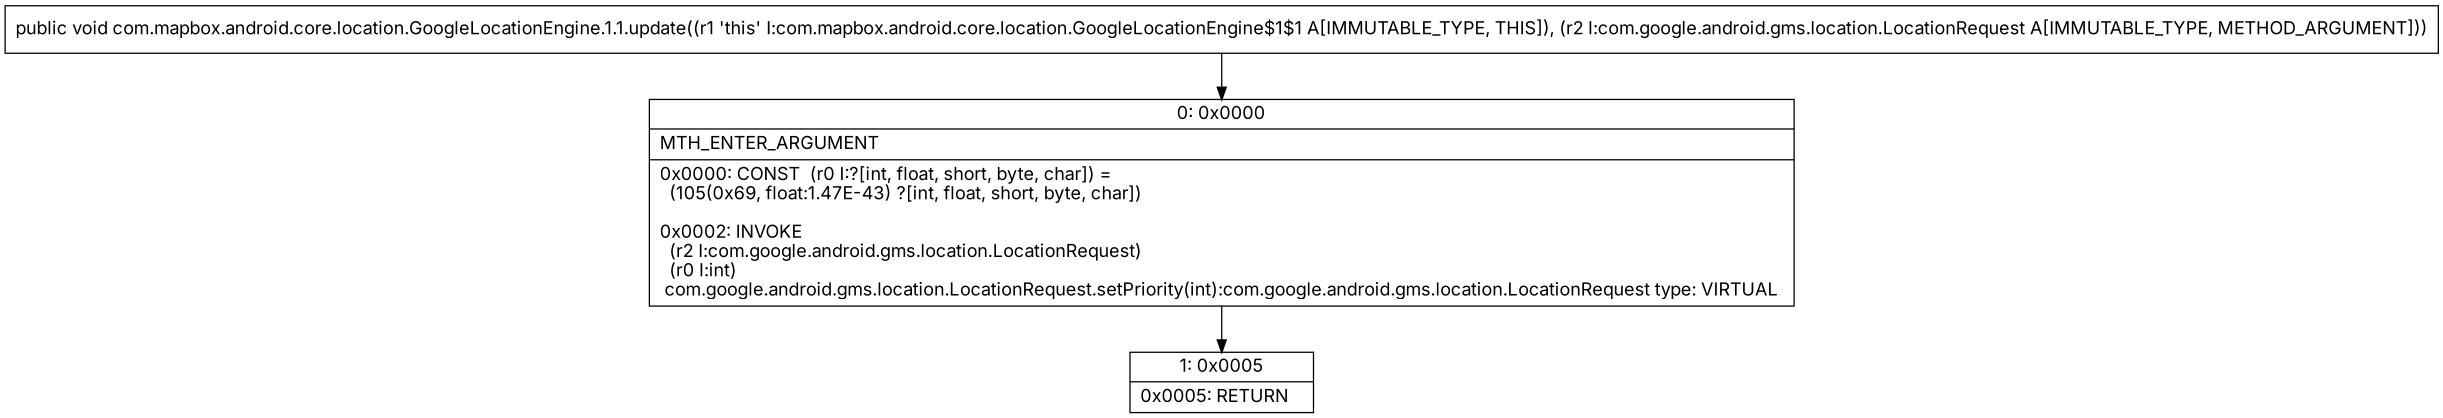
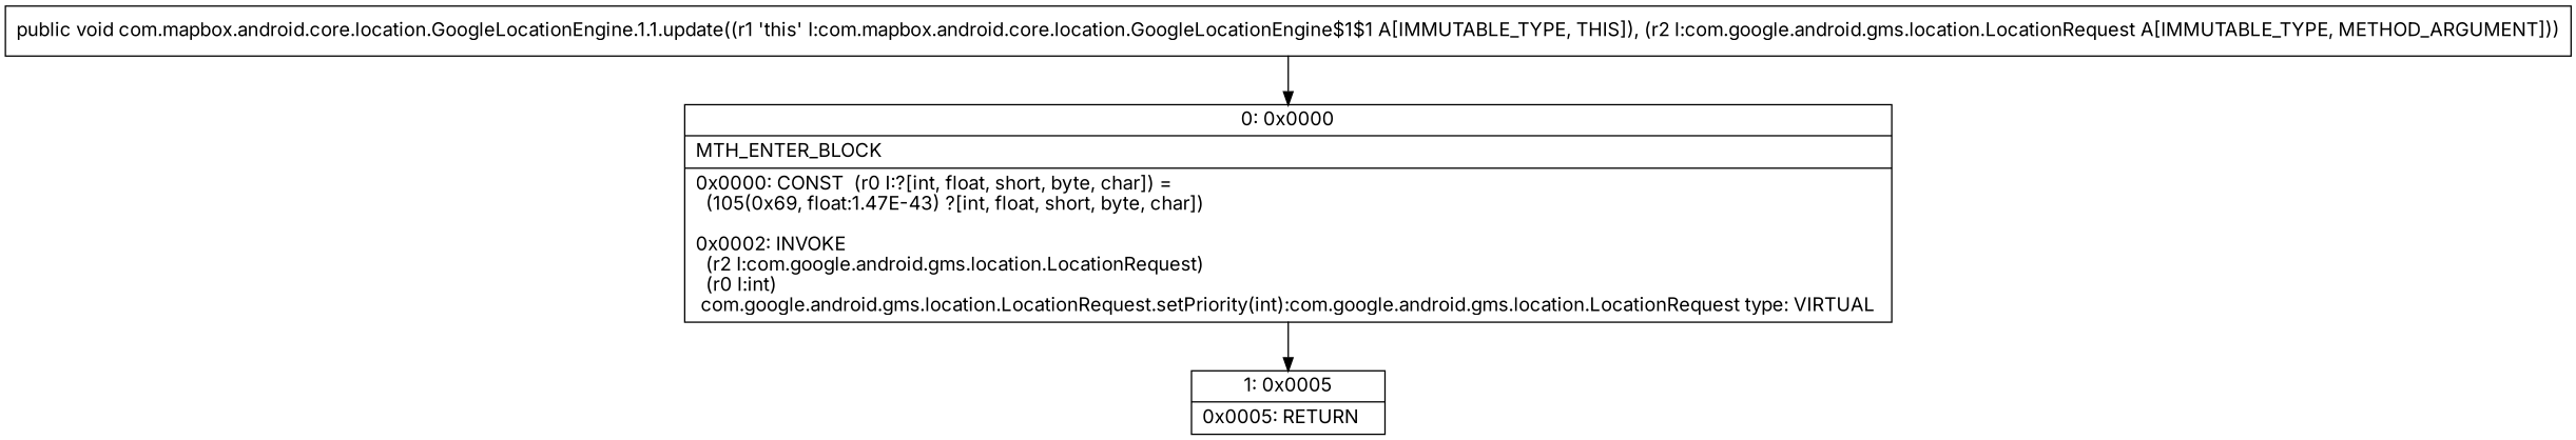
  digraph {
    fontname=Inter
    node [shape=record fontname=Inter]
    edge [fontname=Inter]
-   n1 [label="{0\:\ 0x0000|MTH_ENTER_ARGUMENT\l|0x0000: CONST  (r0 I:?[int, float, short, byte, char]) = \l  (105(0x69, float:1.47E\-43) ?[int, float, short, byte, char])\l \l0x0002: INVOKE  \l  (r2 I:com.google.android.gms.location.LocationRequest)\l  (r0 I:int)\l com.google.android.gms.location.LocationRequest.setPriority(int):com.google.android.gms.location.LocationRequest type: VIRTUAL \l}"]
+   n1 [label="{0\:\ 0x0000|MTH_ENTER_BLOCK\l|0x0000: CONST  (r0 I:?[int, float, short, byte, char]) = \l  (105(0x69, float:1.47E\-43) ?[int, float, short, byte, char])\l \l0x0002: INVOKE  \l  (r2 I:com.google.android.gms.location.LocationRequest)\l  (r0 I:int)\l com.google.android.gms.location.LocationRequest.setPriority(int):com.google.android.gms.location.LocationRequest type: VIRTUAL \l}"]
    n2 [label="{1\:\ 0x0005|0x0005: RETURN   \l}"]
    n3 [label="{public void com.mapbox.android.core.location.GoogleLocationEngine.1.1.update((r1 'this' I:com.mapbox.android.core.location.GoogleLocationEngine$1$1 A[IMMUTABLE_TYPE, THIS]), (r2 I:com.google.android.gms.location.LocationRequest A[IMMUTABLE_TYPE, METHOD_ARGUMENT])) }"]
    n1 -> n2
    n3 -> n1
  }
